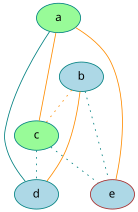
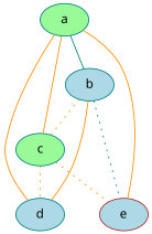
  graph {
    fontname="Noto Sans"
    node [color=teal fillcolor=lightblue fontname="Noto Sans" style=filled]
    edge [color=teal fontname="Noto Sans" style=dotted]
    a [fillcolor=palegreen]
    b
    c [fillcolor=palegreen]
    d
    e [color=brown]
+   a -- b [style=""]
    a -- c [color=darkorange style=""]
-   a -- d [style=""]
+   a -- d [color=darkorange style=""]
    a -- e [color=darkorange style=solid]
    b -- c [color=darkorange]
    b -- d [color=darkorange style=solid]
    b -- e
-   c -- d
-   c -- e
+   c -- d [color=darkorange]
+   c -- e [color=darkorange]
  }
